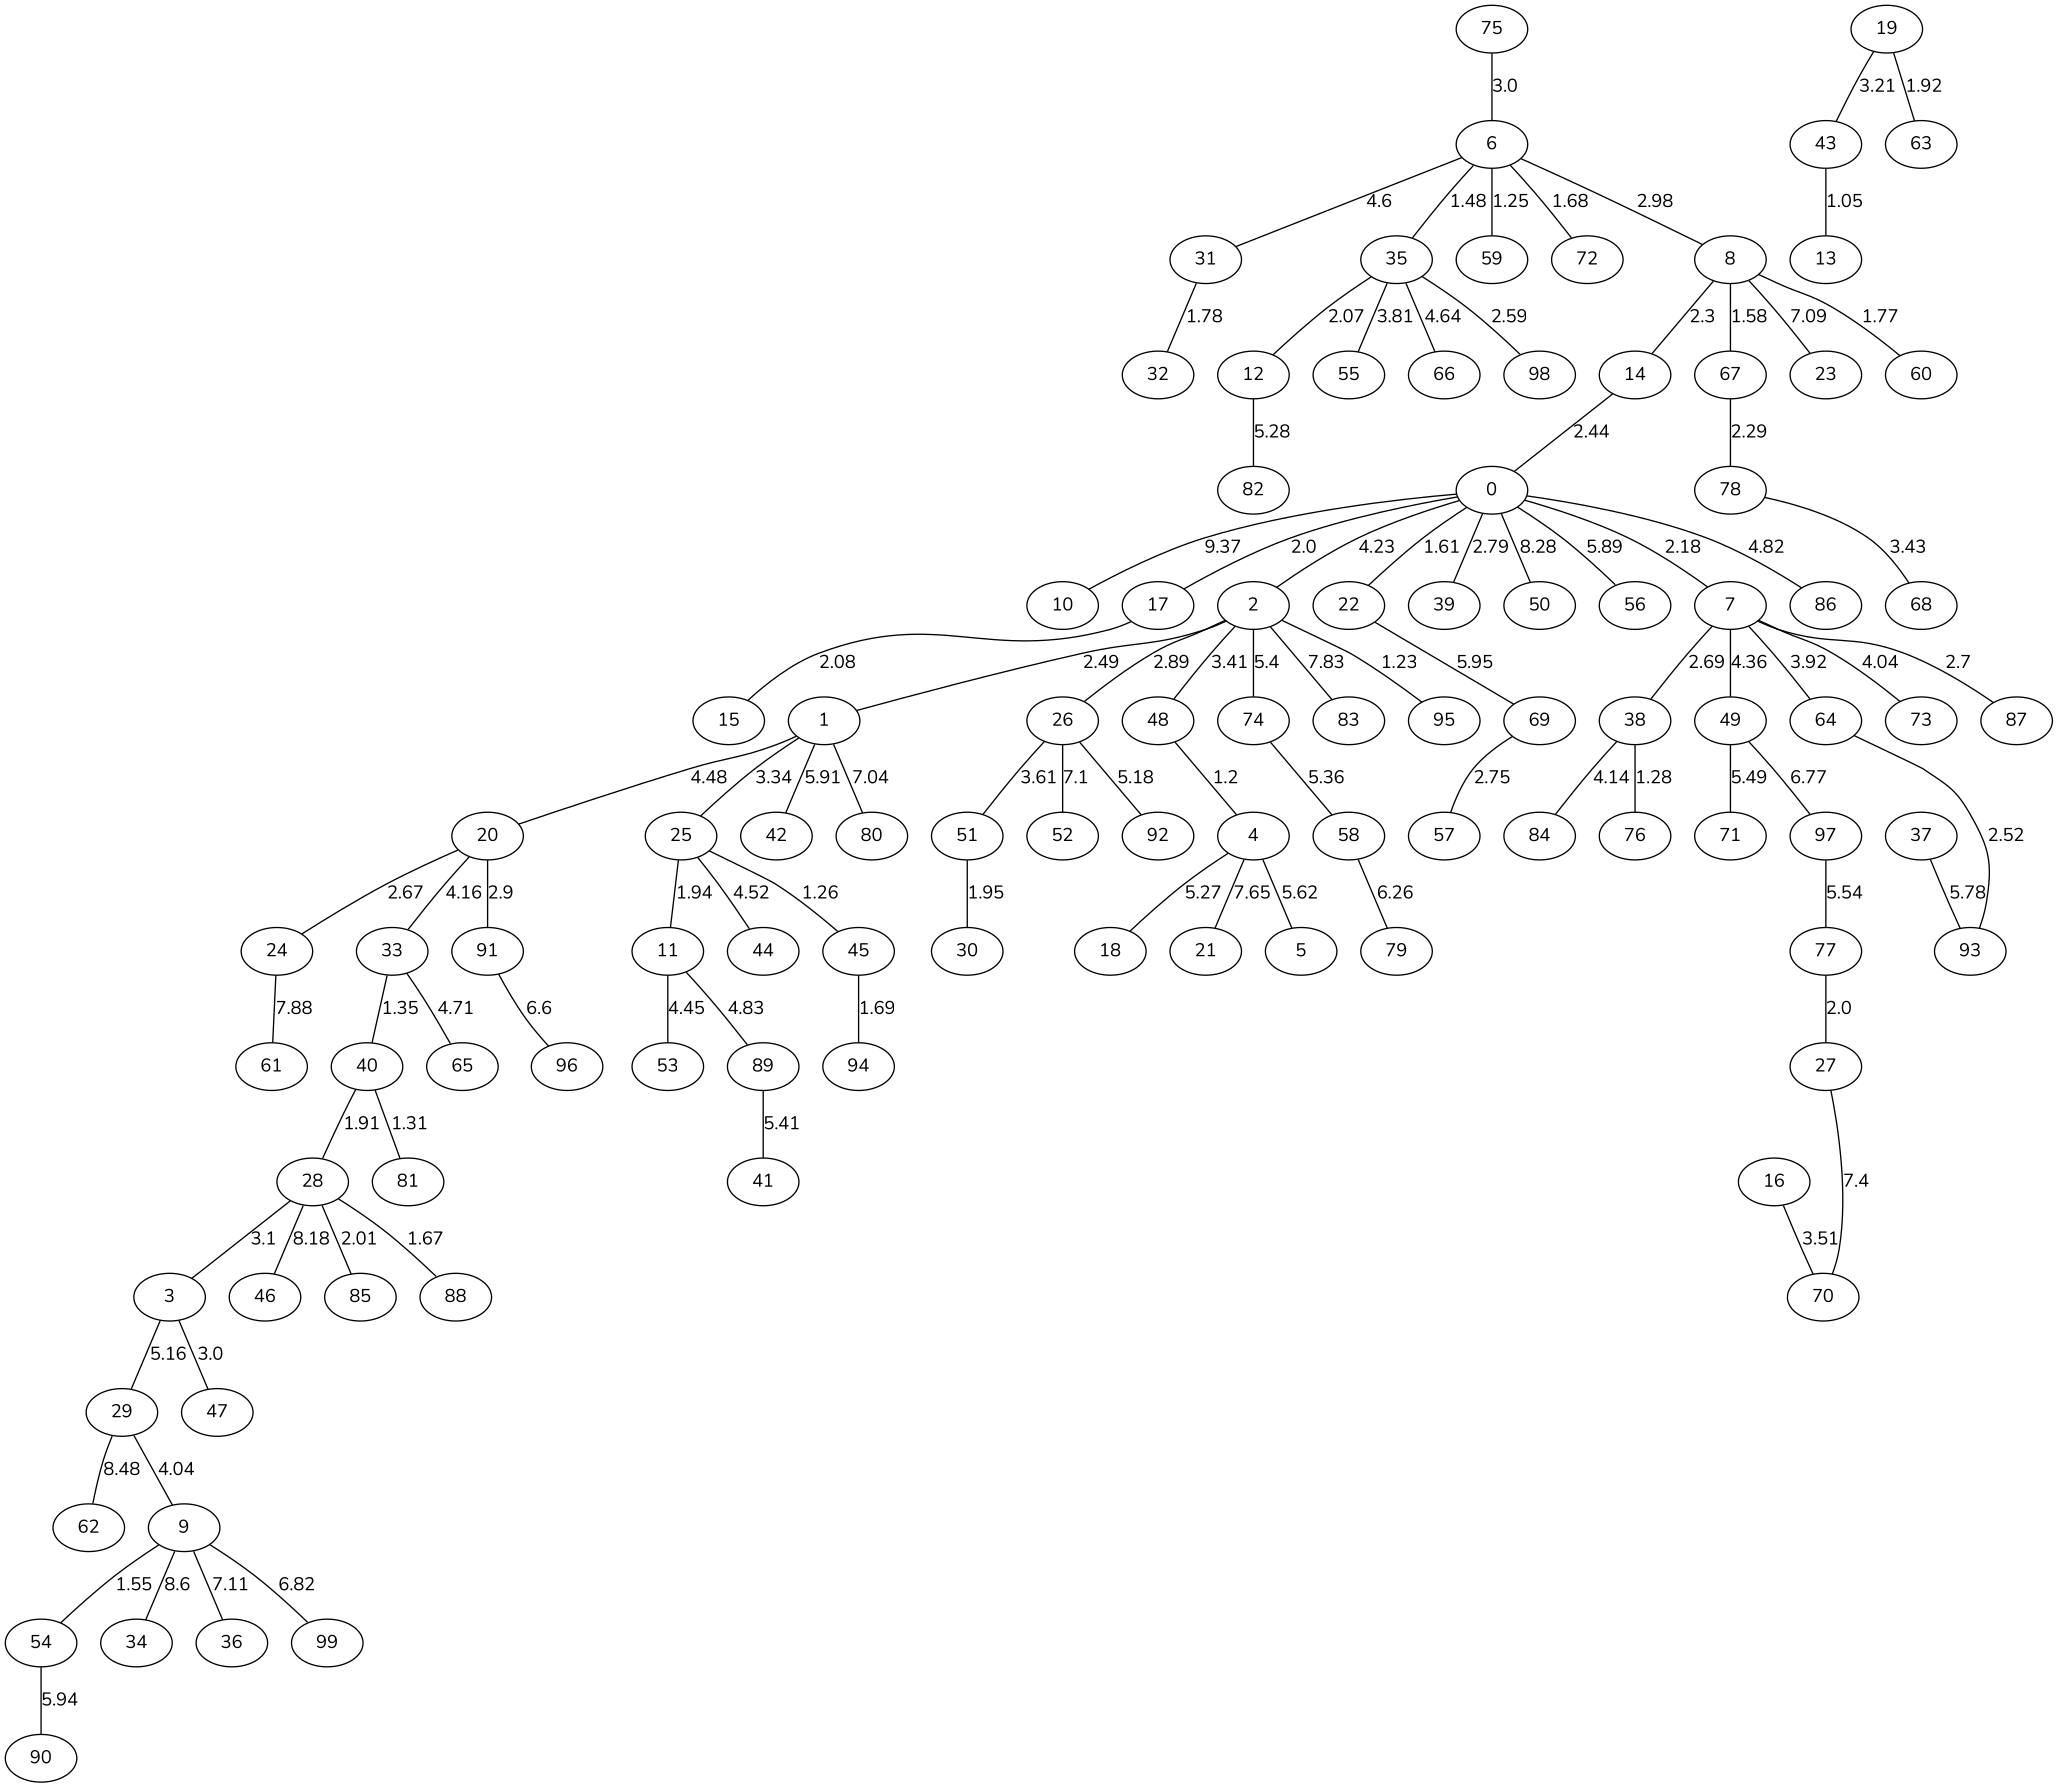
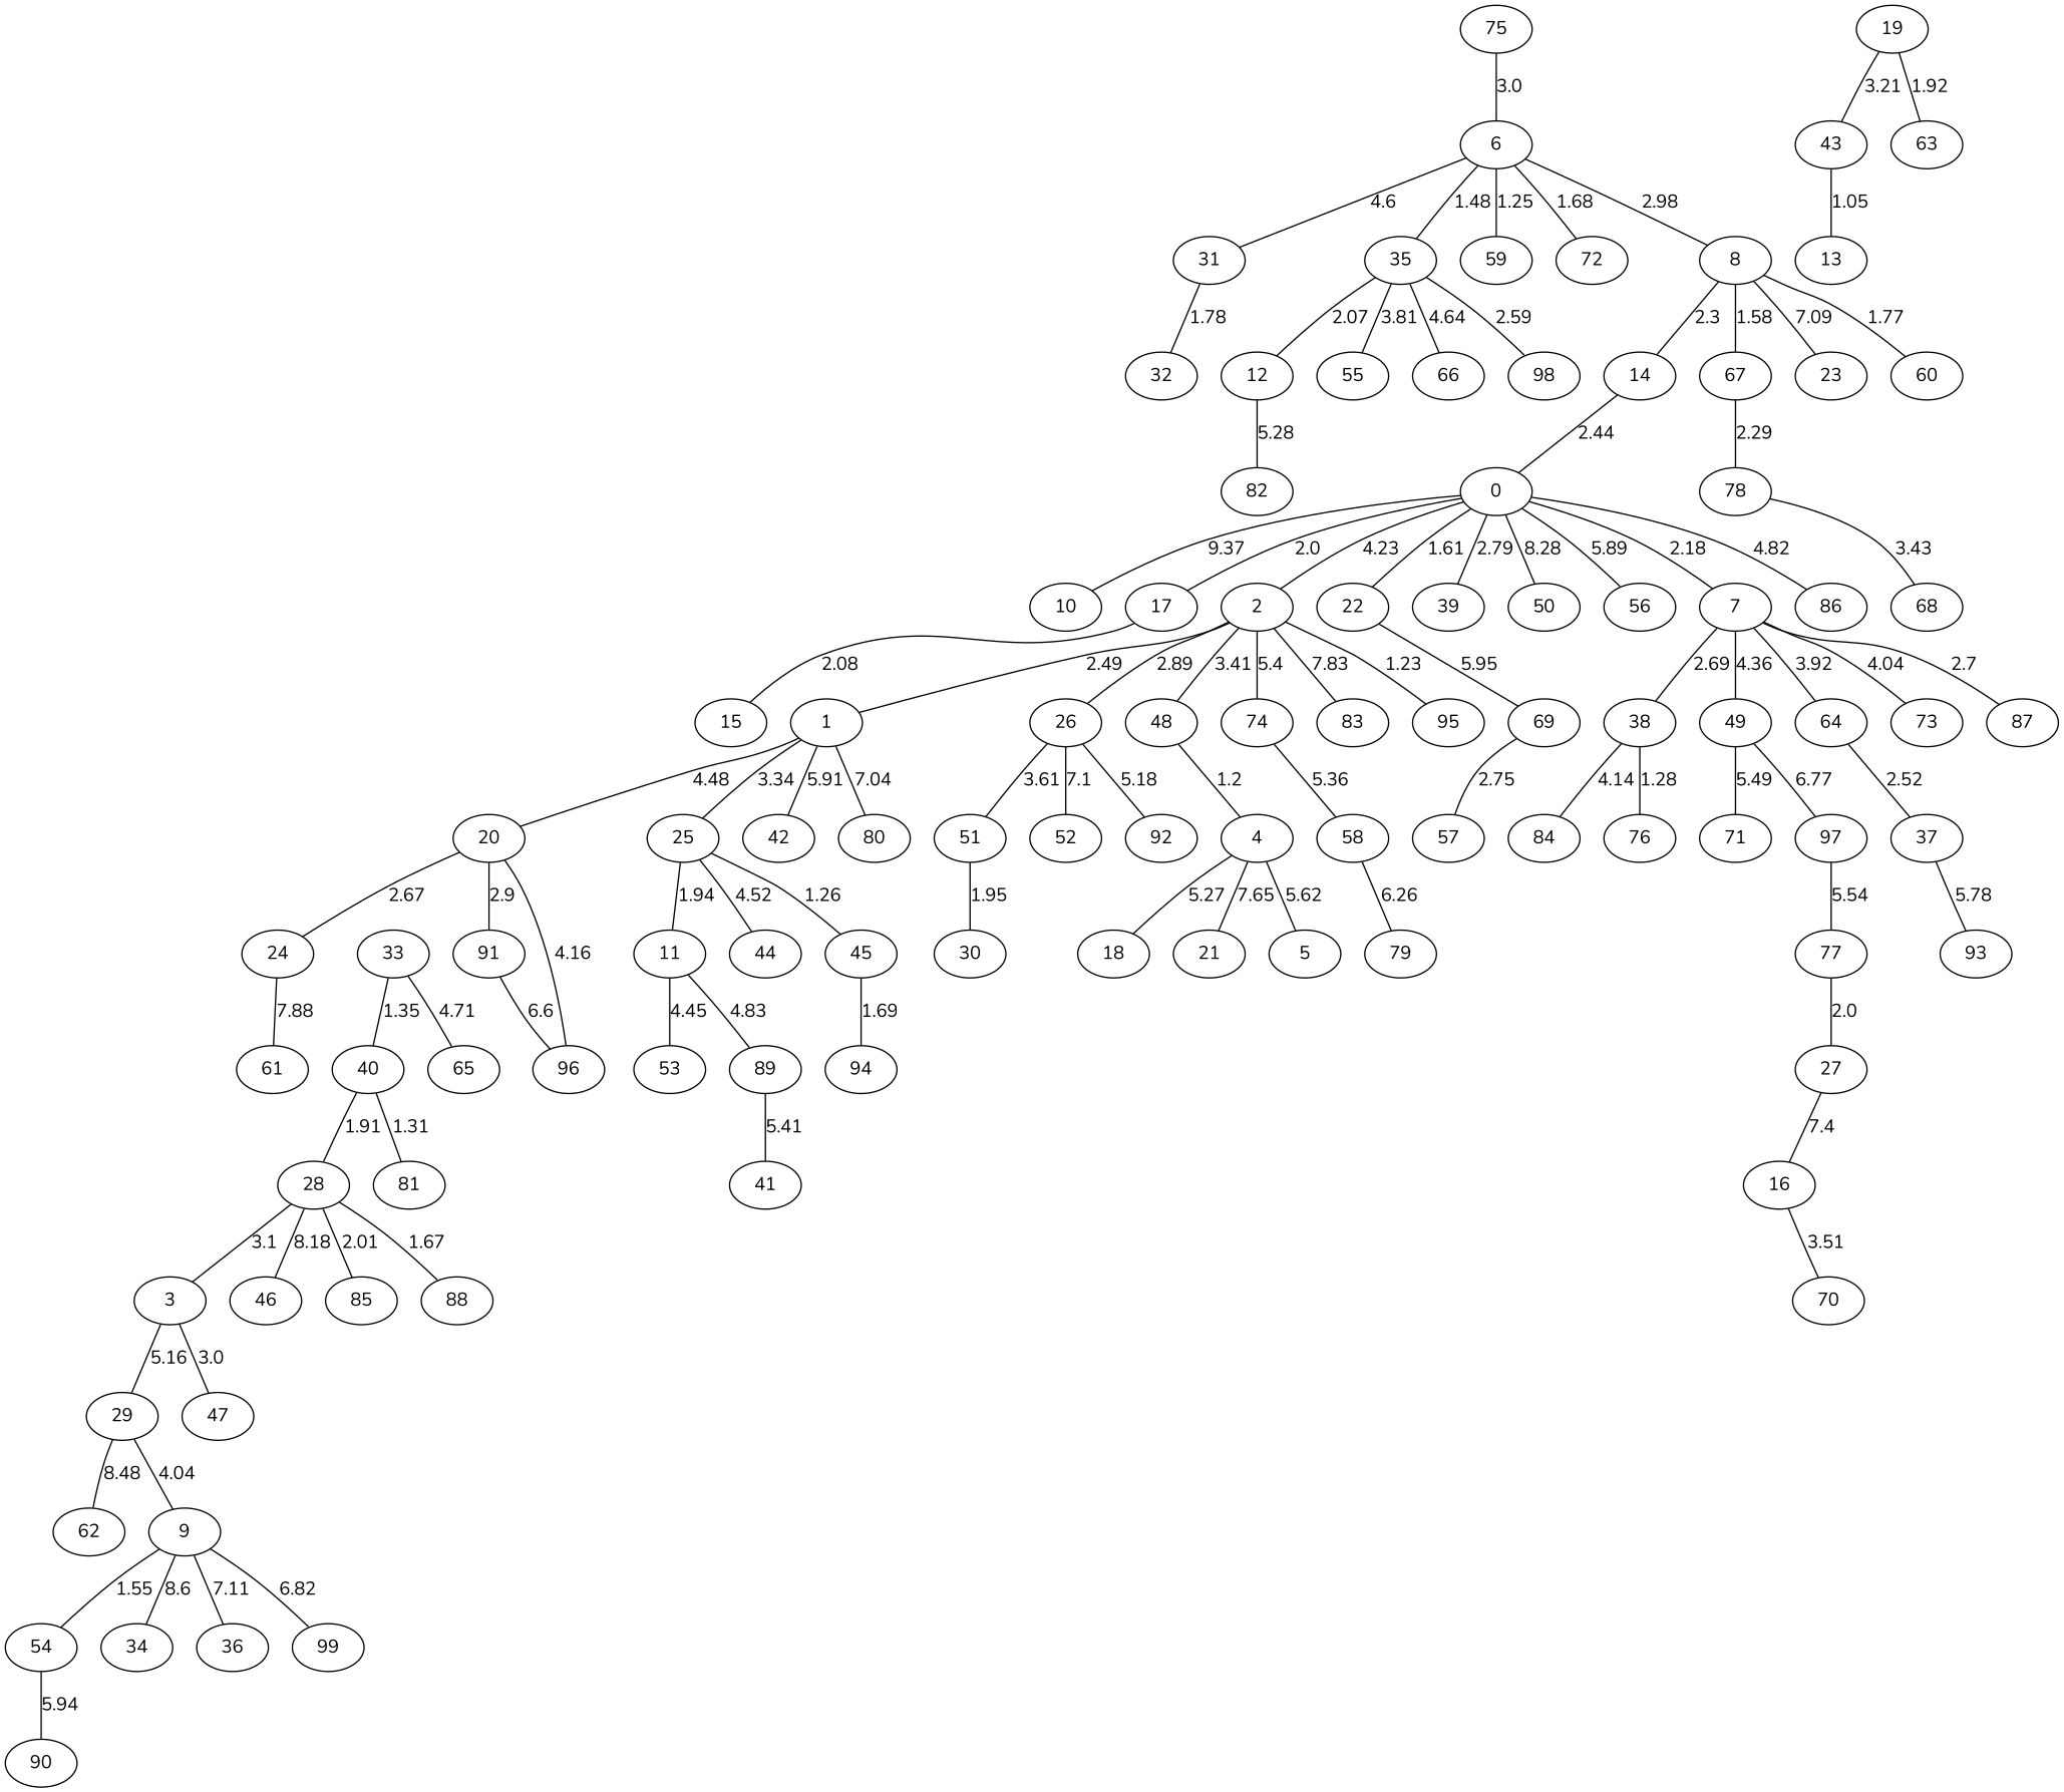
  graph {
    fontname=Nunito
    node [fontname=Nunito]
    edge [fontname=Nunito]
    0
    10
    17
    2
    22
    39
    50
    56
    7
    86
    15
    1
    26
    48
    74
    83
    95
    69
    38
    49
    64
    73
    87
    20
    25
    42
    80
    24
    33
    91
    11
    44
    45
    53
    89
    41
    12
    82
    14
    16
    70
    19
    43
    63
    13
    51
    52
    92
    4
    58
    61
    40
    65
    96
    57
    94
    30
    27
    28
    3
    46
    85
    88
    29
    47
    62
    9
    54
    34
    36
    99
    31
    32
    81
    35
    55
    66
    98
    37
    93
    84
    76
    18
    21
    5
    71
    97
    77
    90
    79
    6
    59
    72
    8
    67
    23
    60
    78
    68
    75
    0 -- 10 [label=9.37]
    0 -- 17 [label=2.0]
    0 -- 2 [label=4.23]
    0 -- 22 [label=1.61]
    0 -- 39 [label=2.79]
    0 -- 50 [label=8.28]
    0 -- 56 [label=5.89]
    0 -- 7 [label=2.18]
    0 -- 86 [label=4.82]
    17 -- 15 [label=2.08]
    2 -- 1 [label=2.49]
    2 -- 26 [label=2.89]
    2 -- 48 [label=3.41]
    2 -- 74 [label=5.4]
    2 -- 83 [label=7.83]
    2 -- 95 [label=1.23]
    22 -- 69 [label=5.95]
    7 -- 38 [label=2.69]
    7 -- 49 [label=4.36]
    7 -- 64 [label=3.92]
    7 -- 73 [label=4.04]
    7 -- 87 [label=2.7]
    1 -- 20 [label=4.48]
    1 -- 25 [label=3.34]
    1 -- 42 [label=5.91]
    1 -- 80 [label=7.04]
    26 -- 51 [label=3.61]
    26 -- 52 [label=7.1]
    26 -- 92 [label=5.18]
    48 -- 4 [label=1.2]
    74 -- 58 [label=5.36]
    69 -- 57 [label=2.75]
    38 -- 84 [label=4.14]
    38 -- 76 [label=1.28]
    49 -- 71 [label=5.49]
    49 -- 97 [label=6.77]
-   64 -- 93 [label=2.52]
+   64 -- 37 [label=2.52]
    20 -- 24 [label=2.67]
-   20 -- 33 [label=4.16]
+   20 -- 96 [label=4.16]
    20 -- 91 [label=2.9]
    25 -- 11 [label=1.94]
    25 -- 44 [label=4.52]
    25 -- 45 [label=1.26]
    24 -- 61 [label=7.88]
    33 -- 40 [label=1.35]
    33 -- 65 [label=4.71]
    91 -- 96 [label=6.6]
    11 -- 53 [label=4.45]
    11 -- 89 [label=4.83]
    45 -- 94 [label=1.69]
    89 -- 41 [label=5.41]
    12 -- 82 [label=5.28]
    14 -- 0 [label=2.44]
    16 -- 70 [label=3.51]
    19 -- 43 [label=3.21]
    19 -- 63 [label=1.92]
    43 -- 13 [label=1.05]
    51 -- 30 [label=1.95]
    4 -- 18 [label=5.27]
    4 -- 21 [label=7.65]
    4 -- 5 [label=5.62]
    58 -- 79 [label=6.26]
    40 -- 28 [label=1.91]
    40 -- 81 [label=1.31]
-   27 -- 70 [label=7.4]
+   27 -- 16 [label=7.4]
    28 -- 3 [label=3.1]
    28 -- 46 [label=8.18]
    28 -- 85 [label=2.01]
    28 -- 88 [label=1.67]
    3 -- 29 [label=5.16]
    3 -- 47 [label=3.0]
    29 -- 62 [label=8.48]
    29 -- 9 [label=4.04]
    9 -- 54 [label=1.55]
    9 -- 34 [label=8.6]
    9 -- 36 [label=7.11]
    9 -- 99 [label=6.82]
    54 -- 90 [label=5.94]
    31 -- 32 [label=1.78]
    35 -- 12 [label=2.07]
    35 -- 55 [label=3.81]
    35 -- 66 [label=4.64]
    35 -- 98 [label=2.59]
    37 -- 93 [label=5.78]
    97 -- 77 [label=5.54]
    77 -- 27 [label=2.0]
    6 -- 31 [label=4.6]
    6 -- 35 [label=1.48]
    6 -- 59 [label=1.25]
    6 -- 72 [label=1.68]
    6 -- 8 [label=2.98]
    8 -- 14 [label=2.3]
    8 -- 67 [label=1.58]
    8 -- 23 [label=7.09]
    8 -- 60 [label=1.77]
    67 -- 78 [label=2.29]
    78 -- 68 [label=3.43]
    75 -- 6 [label=3.0]
  }
